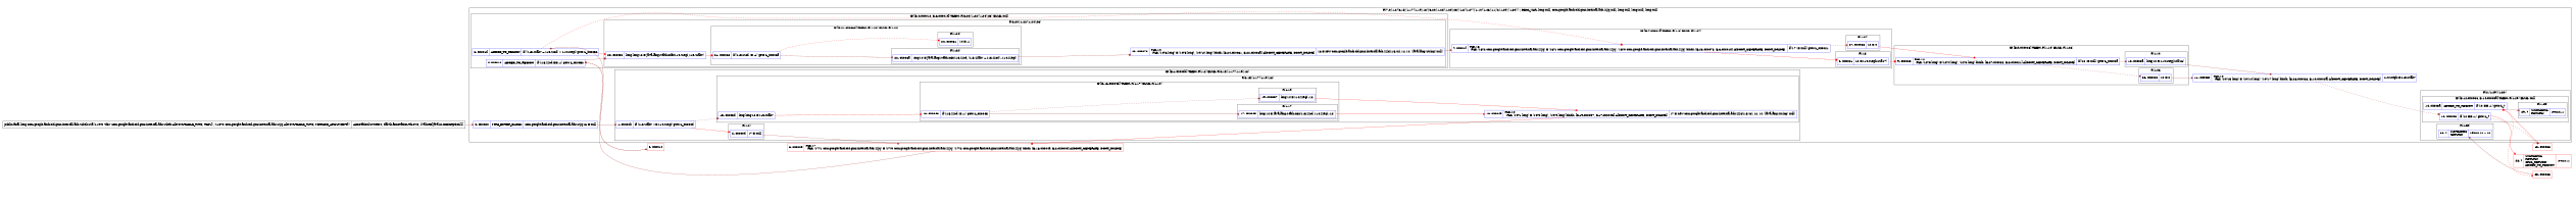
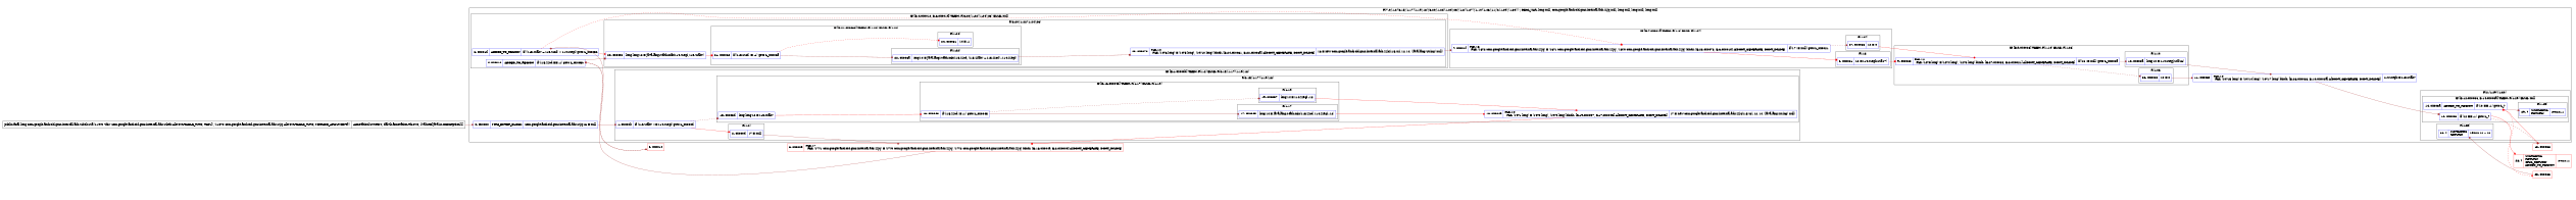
  digraph {
    rankdir=LR
    node [color=blue shape=record]
    edge [arrowhead=dot color=brown]
    n1 [label="{2\:\ 0x000d|r7 = null\l}"]
    n2 [label="{17\:\ 0x0045|long r4 = java.lang.Math.min(r15.zzcd, r14.zzegi \- r2)\l}"]
    n3 [label="{19\:\ 0x0057|long r4 = r14.zzegi \- r2\l}"]
    n4 [label="{16\:\ 0x0043|if (r15.zzcd != \-1) goto L_0x0045\l}"]
    n5 [label="{15\:\ 0x003d|long long r2 = r15.zzahv\l}"]
    n6 [label="{18\:\ 0x004e|PHI: r4 \l  PHI: (r4v1 long) = (r4v0 long), (r4v4 long) binds: [B:19:0x0057, B:17:0x0045] A[DONT_GENERATE, DONT_INLINE]\l|r7 = new com.google.android.gms.internal.ads.zzjq(r15.uri, r2, r4, (java.lang.String) null)\l}"]
    n7 [label="{1\:\ 0x000b|if (r15.zzahv \>= r14.zzegi) goto L_0x000d\l}"]
    n8 [label="{22\:\ 0x006a|long r4 = java.lang.Math.min(r15.zzcd, (r15.zzahv + r15.zzcd) \- r14.zzegi)\l}"]
    n9 [label="{24\:\ 0x0081|r4 = \-1\l}"]
    n10 [label="{21\:\ 0x0068|if (r15.zzcd != \-1) goto L_0x006a\l}"]
    n11 [label="{20\:\ 0x005c|long long r2 = java.lang.Math.max(r14.zzegi, r15.zzahv)\l}"]
    n12 [label="{23\:\ 0x0078|PHI: r4 \l  PHI: (r4v6 long) = (r4v5 long), (r4v10 long) binds: [B:24:0x0081, B:22:0x006a] A[DONT_GENERATE, DONT_INLINE]\l|r6 = new com.google.android.gms.internal.ads.zzjq(r15.uri, r2, r4, (java.lang.String) null)\l}"]
    n13 [label="{4\:\ 0x0012|ADDED_TO_REGION\l|if (r15.zzcd == \-1) goto L_0x005c\l}"]
    n14 [label="{6\:\ 0x001d|ADDED_TO_REGION\l|if ((r15.zzahv + r15.zzcd) \> r14.zzegi) goto L_0x005c\l}"]
    n15 [label="{8\:\ 0x0021|r2 = r14.zzegh.zza(r7)\l}"]
    n16 [label="{27\:\ 0x0088|r2 = 0\l}"]
    n17 [label="{7\:\ 0x001f|PHI: r6 \l  PHI: (r6v2 com.google.android.gms.internal.ads.zzjq) = (r6v1 com.google.android.gms.internal.ads.zzjq), (r6v0 com.google.android.gms.internal.ads.zzjq) binds: [B:23:0x0078, B:6:0x001d] A[DONT_GENERATE, DONT_INLINE]\l|if (r7 != null) goto L_0x0021\l}"]
    n18 [label="{26\:\ 0x0086|r0 = 0\l}"]
    n19 [label="{10\:\ 0x002a|long r0 = r14.zzegj.zza(r6)\l}"]
    n20 [label="{9\:\ 0x0028|PHI: r2 \l  PHI: (r2v5 long) = (r2v4 long), (r2v6 long) binds: [B:27:0x0088, B:8:0x0021] A[DONT_GENERATE, DONT_INLINE]\l|if (r6 != null) goto L_0x002a\l}"]
    n21 [label="{29\:\ ?|SYNTHETIC\lRETURN\l|return \-1\l}"]
    n22 [label="{12\:\ 0x0036|if (r2 == \-1) goto L_?\l}"]
    n23 [label="{14\:\ 0x003a|ADDED_TO_REGION\l|if (r0 == \-1) goto L_?\l}"]
    n24 [label="{30\:\ ?|SYNTHETIC\lRETURN\l|return r2 + r0\l}"]
    n25 [label="{0\:\ 0x0000|MTH_ENTER_BLOCK\l|com.google.android.gms.internal.ads.zzjq r6 = null\l}"]
    n26 [label="{11\:\ 0x0030|PHI: r0 \l  PHI: (r0v15 long) = (r0v14 long), (r0v17 long) binds: [B:26:0x0086, B:10:0x002a] A[DONT_GENERATE, DONT_INLINE]\l|r14.zzegk = r15.zzahv\l}"]
    n27 [color=red label="{3\:\ 0x000e|PHI: r7 \l  PHI: (r7v1 com.google.android.gms.internal.ads.zzjq) = (r7v0 com.google.android.gms.internal.ads.zzjq), (r7v2 com.google.android.gms.internal.ads.zzjq) binds: [B:18:0x004e, B:2:0x000d] A[DONT_GENERATE, DONT_INLINE]\l}"]
    n28 [color=red label="{5\:\ 0x0014}"]
    n29 [color=red label="{13\:\ 0x0038}"]
    n30 [color=red label="{28\:\ ?|SYNTHETIC\lRETURN\lORIG_RETURN\lADDED_TO_REGION\l|return \-1\l}"]
    n31 [color=red label="{25\:\ 0x0083}"]
    n32 [label="{public final long com.google.android.gms.internal.ads.zzbek.zza((r14v0 'this' com.google.android.gms.internal.ads.zzbek A[IMMUTABLE_TYPE, THIS]), (r15v0 com.google.android.gms.internal.ads.zzjq A[IMMUTABLE_TYPE, METHOD_ARGUMENT]))  | Annotation[SYSTEM, dalvik.annotation.Throws, \{value=[java.io.IOException]\}]\l}" color=""]
    subgraph cluster_1 {
      label="R(7:0|(1:2)(3:15|(1:17)(1:19)|18)|(3:20|(1:22)(1:24)|23)|(1:8)(1:27)|(1:10)(1:26)|11|(2:(1:29)|(1:30))) | DECL_VAR: long null, com.google.android.gms.internal.ads.zzjq null, long null, long null, long null\l"
      n25
      n26
      subgraph cluster_2 {
        label="IF [B:1:0x000b] THEN: R(1:2) ELSE: R(3:15|(1:17)(1:19)|18)"
        n7
        subgraph cluster_3 {
          label="R(1:2)"
          n1
        }
        subgraph cluster_4 {
          label="R(3:15|(1:17)(1:19)|18)"
          n5
          n6
          subgraph cluster_5 {
            label="IF [B:16:0x0043] THEN: R(1:17) ELSE: R(1:19)"
            n4
            subgraph cluster_6 {
              label="R(1:17)"
              n2
            }
            subgraph cluster_7 {
              label="R(1:19)"
              n3
            }
          }
        }
      }
      subgraph cluster_8 {
        label="IF [B:4:0x0012, B:6:0x001d] THEN: R(3:20|(1:22)(1:24)|23) ELSE: null"
        n13
        n14
        subgraph cluster_9 {
          label="R(3:20|(1:22)(1:24)|23)"
          n11
          n12
          subgraph cluster_10 {
            label="IF [B:21:0x0068] THEN: R(1:22) ELSE: R(1:24)"
            n10
            subgraph cluster_11 {
              label="R(1:22)"
              n8
            }
            subgraph cluster_12 {
              label="R(1:24)"
              n9
            }
          }
        }
      }
      subgraph cluster_13 {
        label="IF [B:7:0x001f] THEN: R(1:8) ELSE: R(1:27)"
        n17
        subgraph cluster_14 {
          label="R(1:8)"
          n15
        }
        subgraph cluster_15 {
          label="R(1:27)"
          n16
        }
      }
      subgraph cluster_16 {
        label="IF [B:9:0x0028] THEN: R(1:10) ELSE: R(1:26)"
        n20
        subgraph cluster_17 {
          label="R(1:26)"
          n18
        }
        subgraph cluster_18 {
          label="R(1:10)"
          n19
        }
      }
      subgraph cluster_19 {
        label="R(2:(1:29)|(1:30))"
        subgraph cluster_20 {
          label="IF [B:12:0x0036, B:14:0x003a] THEN: R(1:29) ELSE: null"
          n22
          n23
          subgraph cluster_21 {
            label="R(1:29)"
            n21
          }
        }
        subgraph cluster_22 {
          label="R(1:30)"
          n24
        }
      }
    }
    n1 -> n27 [arrowhead=diamond]
    n2 -> n6 [color=red]
    n3 -> n6 [arrowhead=diamond color=red]
    n4 -> n2
    n4 -> n3 [arrowhead=diamond style=dashed]
    n5 -> n4 [color=red]
    n6 -> n27 [arrowhead=box color=red]
    n7 -> n1 [arrowhead=diamond color=red]
    n7 -> n5 [arrowhead=box style=dashed]
    n8 -> n12 [arrowhead=box]
    n10 -> n8
    n10 -> n9 [color=red style=dashed]
    n11 -> n10 [arrowhead=box color=red]
    n12 -> n17
    n13 -> n11 [arrowhead=box]
    n13 -> n28 [arrowhead=diamond style=dashed]
    n14 -> n11 [color=red]
    n14 -> n17 [arrowhead=box color=red style=dashed]
    n15 -> n20 [arrowhead=box color=red]
    n16 -> n20 [color=red]
    n17 -> n15 [arrowhead=box color=red]
    n17 -> n16 [style=dashed]
    n18 -> n26
    n19 -> n26
    n20 -> n18 [style=dashed]
    n20 -> n19
    n22 -> n29 [arrowhead=box style=dashed]
    n22 -> n30 [arrowhead=diamond color=red]
    n23 -> n21 [arrowhead=diamond]
    n23 -> n31 [color=red style=dashed]
    n25 -> n7
-   n26 -> n22 [arrowhead=box style=dashed]
+   n26 -> n22 [arrowhead=box]
    n27 -> n13 [arrowhead=box]
    n28 -> n14 [arrowhead=diamond]
    n29 -> n23 [arrowhead=box color=red]
    n31 -> n24
    n32 -> n25
  }
